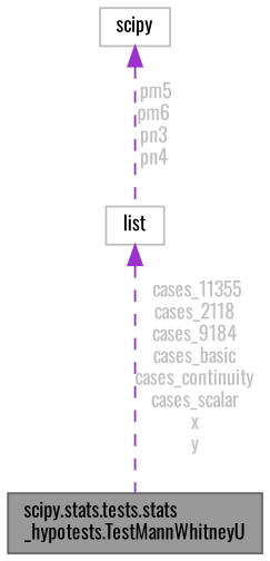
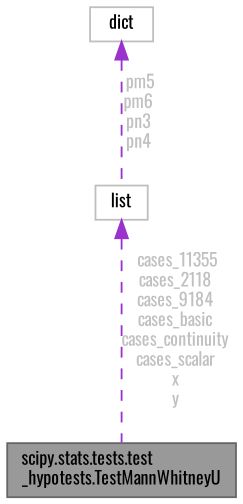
  digraph {
    fontname=Oswald
    node [color=grey75 fillcolor=white fontname=Oswald fontsize=10 shape=box style=filled]
    edge [color=darkorchid3 dir=back fontcolor=grey fontname=Oswald fontsize=10 labelfontname=Helvetica labelfontsize=10 style=dashed]
-   n1 [color=gray40 fillcolor=grey60 fontcolor=black height=0.2 label="scipy.stats.tests.stats\l_hypotests.TestMannWhitneyU" width=0.4]
+   n1 [color=gray40 fillcolor=grey60 fontcolor=black height=0.2 label="scipy.stats.tests.test\l_hypotests.TestMannWhitneyU" width=0.4]
    n2 [height=0.2 label=list width=0.4]
-   n3 [height=0.2 label=scipy width=0.4]
+   n3 [height=0.2 label=dict width=0.4]
    n2 -> n1 [label=" cases_11355\ncases_2118\ncases_9184\ncases_basic\ncases_continuity\ncases_scalar\nx\ny"]
    n3 -> n2 [label=" pm5\npm6\npn3\npn4"]
  }
